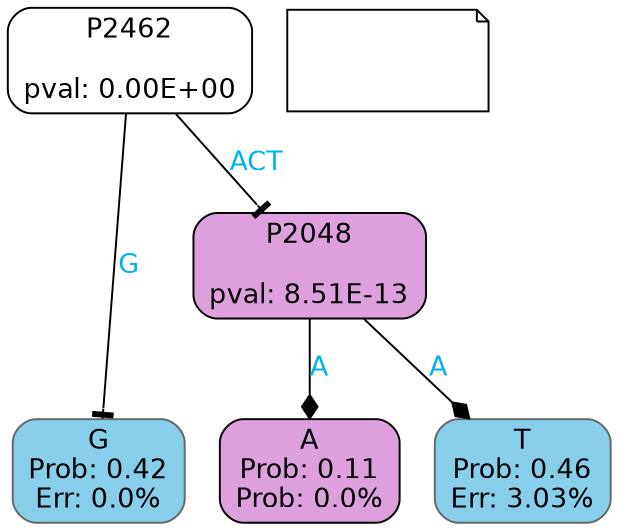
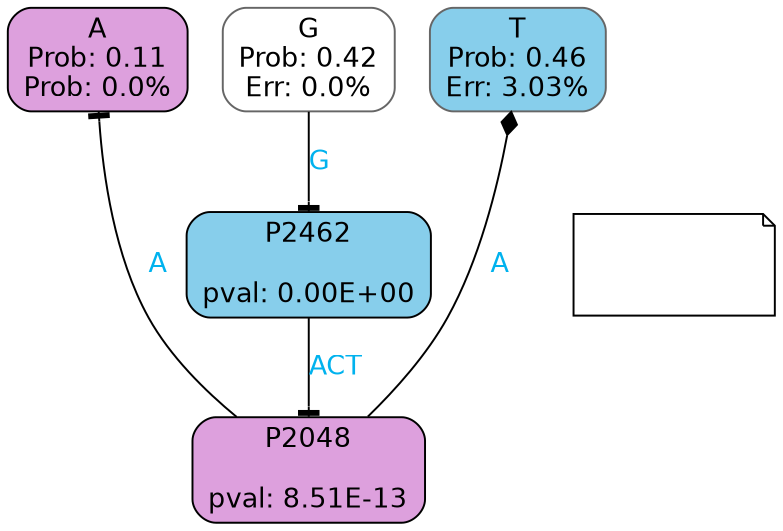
  digraph {
    ranksep=equally
    splines=polylines
    node [color=black fillcolor=plum fontname=helvetica shape=box style="filled, rounded"]
    edge [arrowhead=tee fontcolor=deepskyblue2 fontname=helvetica]
    n1 [label="A\nProb: 0.11\nProb: 0.0%"]
    n2 [color=gray40 fillcolor=skyblue label="T\nProb: 0.46\nErr: 3.03%"]
-   n3 [color=gray40 fillcolor=skyblue label="G\nProb: 0.42\nErr: 0.0%"]
+   n3 [color=gray40 fillcolor=white label="G\nProb: 0.42\nErr: 0.0%"]
    n4 [align=left fillcolor=white fontcolor=white fontsize=10 label="Response : P2876\nClasses: A|C|G|T\nIn ACC: 0.99\nOut ACC: 0.87\n" shape=note style=filled]
-   n5 [fillcolor=white label="P2462\n\npval: 0.00E+00"]
+   n5 [fillcolor=skyblue label="P2462\n\npval: 0.00E+00"]
    n6 [label="P2048\n\npval: 8.51E-13"]
    subgraph sub_1 {
      rank=same
      n1
      n2
      n3
    }
    subgraph sub_2 {
      rank=same
      n4
      n5
    }
-   n5 -> n3 [label=G]
+   n3 -> n5 [label=G]
    n5 -> n6 [label=ACT]
-   n6 -> n1 [arrowhead=diamond label=A]
+   n6 -> n1 [label=A]
    n6 -> n2 [arrowhead=diamond label=A]
  }
